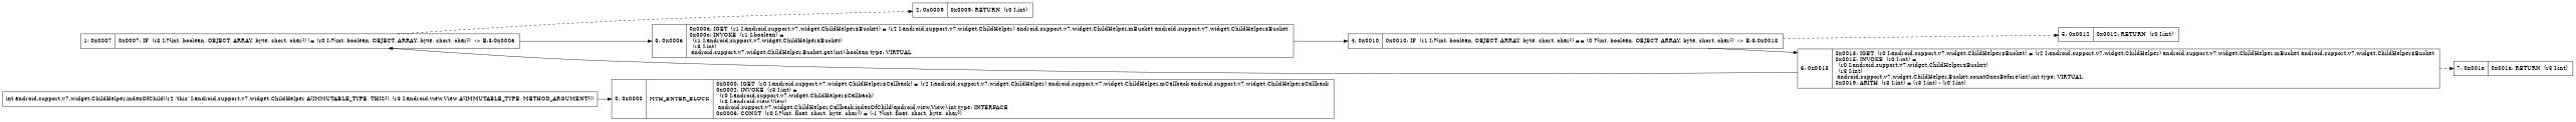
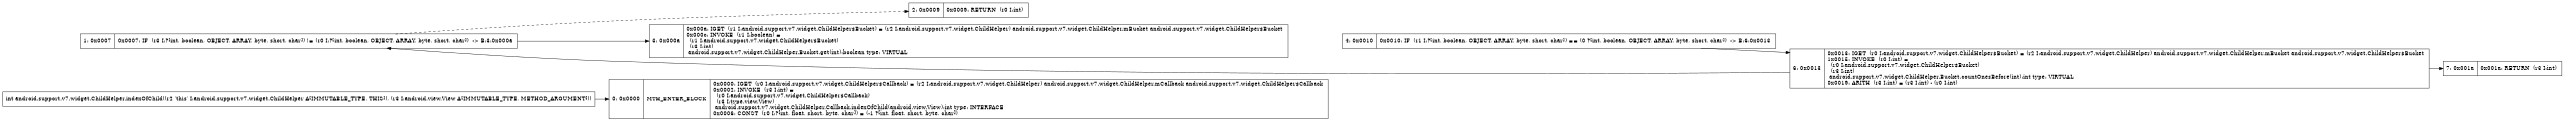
  digraph {
    rankdir=LR
    node [shape=record]
-   n1 [label="{0\:\ 0x0000|MTH_ENTER_BLOCK\l|0x0000: IGET  (r0 I:android.support.v7.widget.ChildHelper$Callback) = (r2 I:android.support.v7.widget.ChildHelper) android.support.v7.widget.ChildHelper.mCallback android.support.v7.widget.ChildHelper$Callback \l0x0002: INVOKE  (r3 I:int) = \l  (r0 I:android.support.v7.widget.ChildHelper$Callback)\l  (r3 I:android.view.View)\l android.support.v7.widget.ChildHelper.Callback.indexOfChild(android.view.View):int type: INTERFACE \l0x0006: CONST  (r0 I:?[int, float, short, byte, char]) = (\-1 ?[int, float, short, byte, char]) \l}"]
+   n1 [label="{0\:\ 0x0000|MTH_ENTER_BLOCK\l|0x0000: IGET  (r0 I:android.support.v7.widget.ChildHelper$Callback) = (r2 I:android.support.v7.widget.ChildHelper) android.support.v7.widget.ChildHelper.mCallback android.support.v7.widget.ChildHelper$Callback \l0x0002: INVOKE  (r3 I:int) = \l  (r0 I:android.support.v7.widget.ChildHelper$Callback)\l  (r3 I:type.view.View)\l android.support.v7.widget.ChildHelper.Callback.indexOfChild(android.view.View):int type: INTERFACE \l0x0006: CONST  (r0 I:?[int, float, short, byte, char]) = (\-1 ?[int, float, short, byte, char]) \l}"]
    n2 [label="{1\:\ 0x0007|0x0007: IF  (r3 I:?[int, boolean, OBJECT, ARRAY, byte, short, char]) != (r0 I:?[int, boolean, OBJECT, ARRAY, byte, short, char])  \-\> B:3:0x000a \l}"]
    n3 [label="{2\:\ 0x0009|0x0009: RETURN  (r0 I:int) \l}"]
    n4 [label="{3\:\ 0x000a|0x000a: IGET  (r1 I:android.support.v7.widget.ChildHelper$Bucket) = (r2 I:android.support.v7.widget.ChildHelper) android.support.v7.widget.ChildHelper.mBucket android.support.v7.widget.ChildHelper$Bucket \l0x000c: INVOKE  (r1 I:boolean) = \l  (r1 I:android.support.v7.widget.ChildHelper$Bucket)\l  (r3 I:int)\l android.support.v7.widget.ChildHelper.Bucket.get(int):boolean type: VIRTUAL \l}"]
    n5 [label="{4\:\ 0x0010|0x0010: IF  (r1 I:?[int, boolean, OBJECT, ARRAY, byte, short, char]) == (0 ?[int, boolean, OBJECT, ARRAY, byte, short, char])  \-\> B:6:0x0013 \l}"]
-   n6 [label="{5\:\ 0x0012|0x0012: RETURN  (r0 I:int) \l}"]
-   n7 [label="{6\:\ 0x0013|0x0013: IGET  (r0 I:android.support.v7.widget.ChildHelper$Bucket) = (r2 I:android.support.v7.widget.ChildHelper) android.support.v7.widget.ChildHelper.mBucket android.support.v7.widget.ChildHelper$Bucket \l0x0015: INVOKE  (r0 I:int) = \l  (r0 I:android.support.v7.widget.ChildHelper$Bucket)\l  (r3 I:int)\l android.support.v7.widget.ChildHelper.Bucket.countOnesBefore(int):int type: VIRTUAL \l0x0019: ARITH  (r3 I:int) = (r3 I:int) \- (r0 I:int) \l}"]
+   n7 [label="{6\:\ 0x0013|0x0013: IGET  (r0 I:android.support.v7.widget.ChildHelper$Bucket) = (r2 I:android.support.v7.widget.ChildHelper) android.support.v7.widget.ChildHelper.mBucket android.support.v7.widget.ChildHelper$Bucket \l1x0015: INVOKE  (r0 I:int) = \l  (r0 I:android.support.v7.widget.ChildHelper$Bucket)\l  (r3 I:int)\l android.support.v7.widget.ChildHelper.Bucket.countOnesBefore(int):int type: VIRTUAL \l0x0019: ARITH  (r3 I:int) = (r3 I:int) \- (r0 I:int) \l}"]
    n8 [label="{7\:\ 0x001a|0x001a: RETURN  (r3 I:int) \l}"]
    n9 [label="{int android.support.v7.widget.ChildHelper.indexOfChild((r2 'this' I:android.support.v7.widget.ChildHelper A[IMMUTABLE_TYPE, THIS]), (r3 I:android.view.View A[IMMUTABLE_TYPE, METHOD_ARGUMENT])) }"]
    n2 -> n3 [style=dashed]
    n2 -> n4
-   n4 -> n5
-   n5 -> n6 [style=dashed]
    n5 -> n7
    n7 -> n2
-   n7 -> n8 [style=dashed]
+   n7 -> n8
    n9 -> n1
  }
